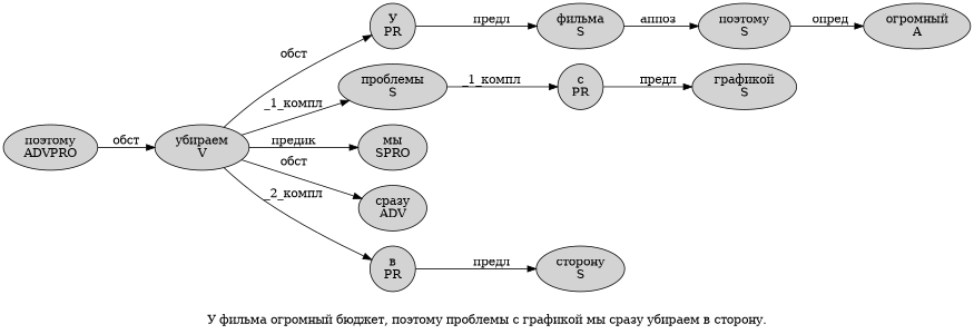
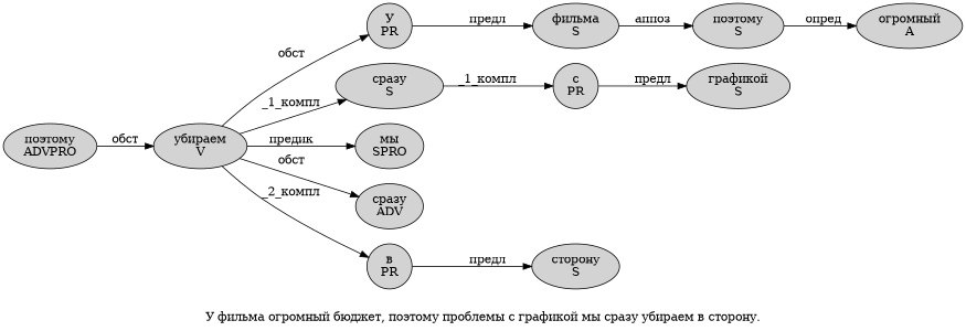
  digraph {
    label="У фильма огромный бюджет, поэтому проблемы с графикой мы сразу убираем в сторону."
    rankdir=LR
    node [fillcolor=lightgray penwidth=1 shape=ellipse style=filled]
    n1 [label="У\nPR"]
    n2 [label="фильма\nS"]
    n3 [label="поэтому\nS"]
    n4 [label="огромный\nA"]
    n5 [label="поэтому\nADVPRO"]
    n6 [label="убираем\nV"]
-   n7 [label="проблемы\nS"]
+   n7 [label="сразу\nS"]
    n8 [label="с\nPR"]
    n9 [label="графикой\nS"]
    n10 [label="мы\nSPRO"]
    n11 [label="сразу\nADV"]
    n12 [label="в\nPR"]
    n13 [label="сторону\nS"]
    n1 -> n2 [label="предл"]
    n2 -> n3 [label="аппоз"]
    n3 -> n4 [label="опред"]
    n5 -> n6 [label="обст"]
    n6 -> n1 [label="обст"]
    n6 -> n7 [label="_1_компл"]
    n6 -> n10 [label="предик"]
    n6 -> n11 [label="обст"]
    n6 -> n12 [label="_2_компл"]
    n7 -> n8 [label="_1_компл"]
    n8 -> n9 [label="предл"]
    n12 -> n13 [label="предл"]
  }
